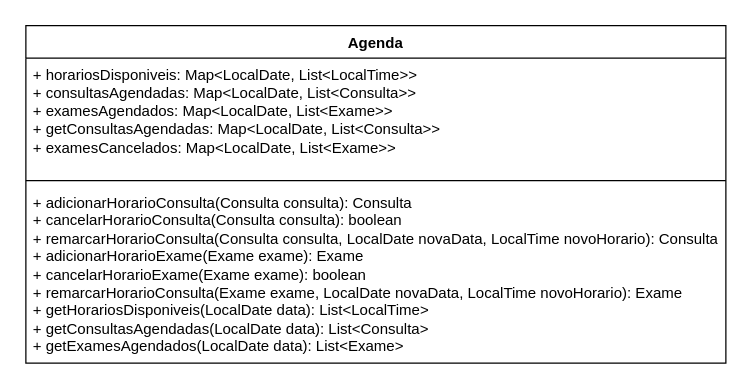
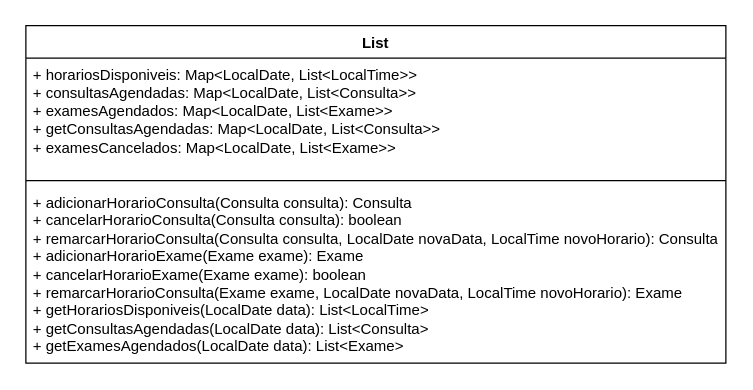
  <mxCell id="0" />
  <mxCell id="1" parent="0" />
- <mxCell id="2" value="Agenda" style="swimlane;fontStyle=1;align=center;verticalAlign=top;childLayout=stackLayout;horizontal=1;startSize=26;horizontalStack=0;resizeParent=1;resizeParentMax=0;resizeLast=0;collapsible=1;marginBottom=0;whiteSpace=wrap;html=1;" vertex="1" parent="1"><mxGeometry x="20" y="20" width="560" height="270" as="geometry" /></mxCell>
+ <mxCell id="2" value="List" style="swimlane;fontStyle=1;align=center;verticalAlign=top;childLayout=stackLayout;horizontal=1;startSize=26;horizontalStack=0;resizeParent=1;resizeParentMax=0;resizeLast=0;collapsible=1;marginBottom=0;whiteSpace=wrap;html=1;" vertex="1" parent="1"><mxGeometry x="20" y="20" width="560" height="270" as="geometry" /></mxCell>
  <mxCell id="3" value="&lt;div&gt;+ horariosDisponiveis: Map&amp;lt;LocalDate, List&amp;lt;LocalTime&amp;gt;&amp;gt;&lt;/div&gt;&lt;div&gt;+ consultasAgendadas: Map&amp;lt;LocalDate, List&amp;lt;Consulta&amp;gt;&amp;gt;&lt;/div&gt;&lt;div&gt;+ examesAgendados: Map&amp;lt;LocalDate, List&amp;lt;Exame&amp;gt;&amp;gt;&lt;/div&gt;&lt;div&gt;+ getConsultasAgendadas: Map&amp;lt;LocalDate, List&amp;lt;Consulta&amp;gt;&amp;gt;&lt;/div&gt;&lt;div&gt;+ examesCancelados: Map&amp;lt;LocalDate, List&amp;lt;Exame&amp;gt;&amp;gt;&lt;br&gt;&lt;/div&gt;" style="text;strokeColor=none;fillColor=none;align=left;verticalAlign=top;spacingLeft=4;spacingRight=4;overflow=hidden;rotatable=0;points=[[0,0.5],[1,0.5]];portConstraint=eastwest;whiteSpace=wrap;html=1;" vertex="1" parent="2"><mxGeometry y="26" width="560" height="94" as="geometry" /></mxCell>
  <mxCell id="4" value="" style="line;strokeWidth=1;fillColor=none;align=left;verticalAlign=middle;spacingTop=-1;spacingLeft=3;spacingRight=3;rotatable=0;labelPosition=right;points=[];portConstraint=eastwest;strokeColor=inherit;" vertex="1" parent="2"><mxGeometry y="120" width="560" height="8" as="geometry" /></mxCell>
  <mxCell id="5" value="&lt;div&gt;+ adicionarHorarioConsulta(Consulta consulta): Consulta&lt;/div&gt;&lt;div&gt;+ cancelarHorarioConsulta(Consulta consulta): boolean&lt;/div&gt;&lt;div&gt;+ remarcarHorarioConsulta(Consulta consulta, LocalDate novaData, LocalTime novoHorario): Consulta&lt;/div&gt;&lt;div&gt;+ adicionarHorarioExame(Exame exame): Exame&lt;/div&gt;&lt;div&gt;+ cancelarHorarioExame(Exame exame): boolean&lt;/div&gt;&lt;div&gt;+ remarcarHorarioConsulta(Exame exame, LocalDate novaData, LocalTime novoHorario): Exame&lt;/div&gt;&lt;div&gt;+ getHorariosDisponiveis(LocalDate data): List&amp;lt;LocalTime&amp;gt;&lt;/div&gt;&lt;div&gt;+ getConsultasAgendadas(LocalDate data): List&amp;lt;Consulta&amp;gt;&lt;/div&gt;&lt;div&gt;+ getExamesAgendados(LocalDate data): List&amp;lt;Exame&amp;gt;&lt;br&gt;&lt;/div&gt;" style="text;strokeColor=none;fillColor=none;align=left;verticalAlign=top;spacingLeft=4;spacingRight=4;overflow=hidden;rotatable=0;points=[[0,0.5],[1,0.5]];portConstraint=eastwest;whiteSpace=wrap;html=1;" vertex="1" parent="2"><mxGeometry y="128" width="560" height="142" as="geometry" /></mxCell>
